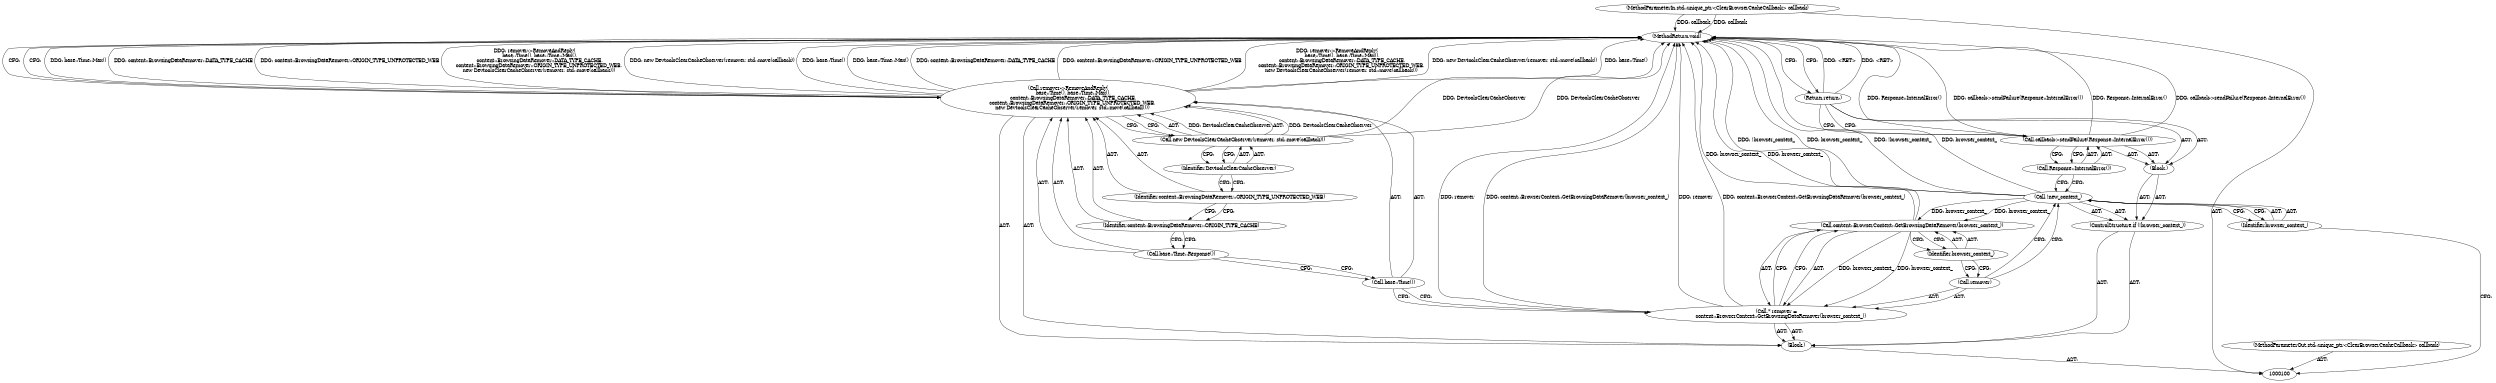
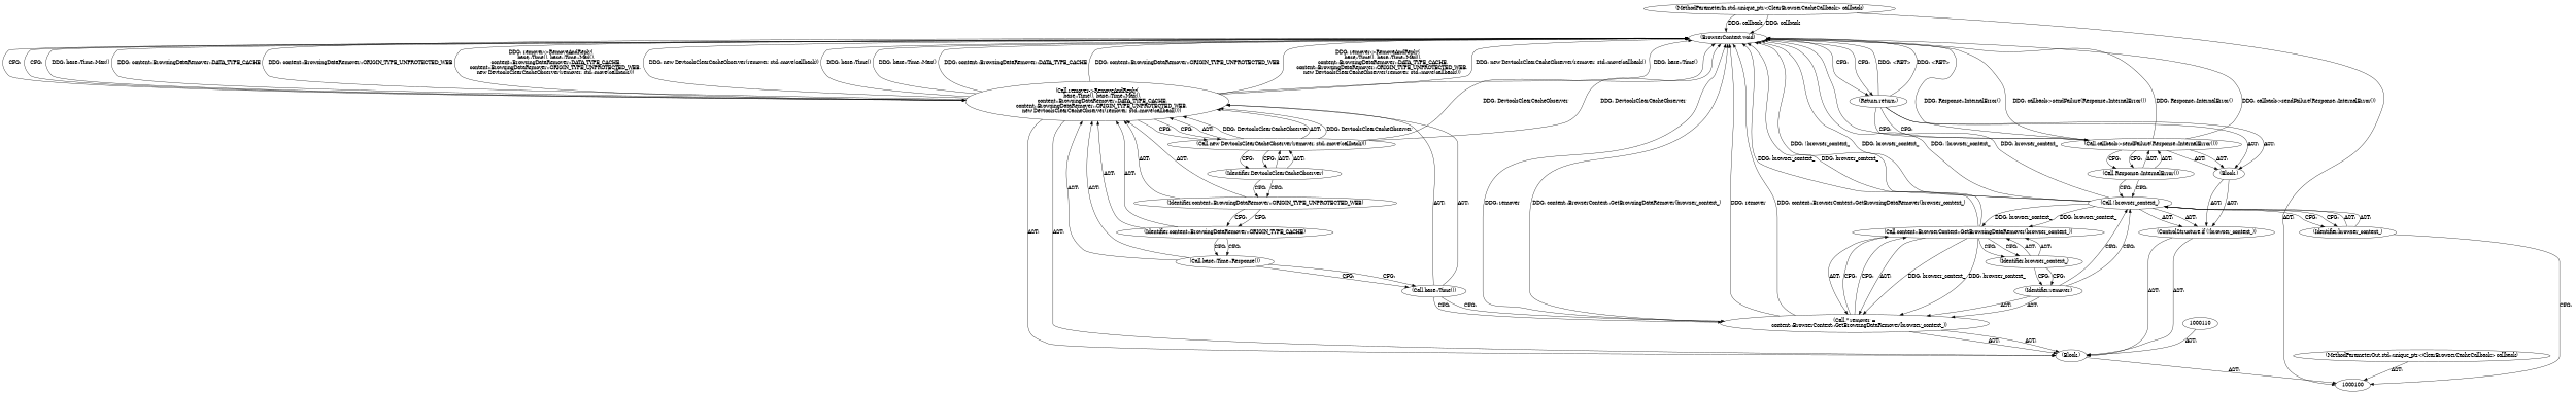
  digraph {
-   n1 [label="(MethodReturn,void)"]
+   n1 [label="(BrowserContext,void)"]
    n2 [label="(Return,return;)"]
    n3 [label="(Call,remover->RemoveAndReply(\n       base::Time(), base::Time::Max(),\n       content::BrowsingDataRemover::DATA_TYPE_CACHE,\n      content::BrowsingDataRemover::ORIGIN_TYPE_UNPROTECTED_WEB,\n      new DevtoolsClearCacheObserver(remover, std::move(callback))))"]
    n4 [label="(Block,)"]
    n5 [label="(Call,callback->sendFailure(Response::InternalError()))"]
    n6 [label="(Call,new DevtoolsClearCacheObserver(remover, std::move(callback)))"]
    n7 [label="(Block,)"]
    n8 [label="(Call,base::Time::Response())"]
    n9 [label="(Call,base::Time())"]
    n10 [label="(Call,* remover =\n      content::BrowserContext::GetBrowsingDataRemover(browser_context_))"]
    n11 [label="(Call,content::BrowserContext::GetBrowsingDataRemover(browser_context_))"]
    n12 [label="(Identifier,content::BrowsingDataRemover::ORIGIN_TYPE_CACHE)"]
    n13 [label="(Identifier,content::BrowsingDataRemover::ORIGIN_TYPE_UNPROTECTED_WEB)"]
    n14 [label="(Identifier,DevtoolsClearCacheObserver)"]
    n15 [label="(MethodParameterIn,std::unique_ptr<ClearBrowserCacheCallback> callback)"]
    1000100
    n17 [label="(MethodParameterOut,std::unique_ptr<ClearBrowserCacheCallback> callback)"]
    n18 [label="(ControlStructure,if (!browser_context_))"]
-   n19 [label="(Call,!new_context_)"]
+   n19 [label="(Call,!browser_context_)"]
    n20 [label="(Identifier,browser_context_)"]
    n21 [label="(Identifier,browser_context_)"]
    n22 [label="(Call,Response::InternalError())"]
-   n23 [label="(Call,remover)"]
+   n23 [label="(Identifier,remover)"]
+   1000110
    n1 -> n2 [label="CFG: "]
    n1 -> n2 [label="CFG: "]
    n1 -> n3 [label="CFG: "]
    n1 -> n3 [label="CFG: "]
    n2 -> n1 [label="DDG: <RET>"]
    n2 -> n1 [label="DDG: <RET>"]
    n2 -> n4 [label="AST: "]
    n2 -> n4 [label="AST: "]
    n2 -> n5 [label="CFG: "]
    n2 -> n5 [label="CFG: "]
    n3 -> n1 [label="DDG: base::Time::Max()"]
    n3 -> n1 [label="DDG: content::BrowsingDataRemover::DATA_TYPE_CACHE"]
    n3 -> n1 [label="DDG: content::BrowsingDataRemover::ORIGIN_TYPE_UNPROTECTED_WEB"]
    n3 -> n1 [label="DDG: remover->RemoveAndReply(\n       base::Time(), base::Time::Max(),\n       content::BrowsingDataRemover::DATA_TYPE_CACHE,\n      content::BrowsingDataRemover::ORIGIN_TYPE_UNPROTECTED_WEB,\n      new DevtoolsClearCacheObserver(remover, std::move(callback)))"]
    n3 -> n1 [label="DDG: new DevtoolsClearCacheObserver(remover, std::move(callback))"]
    n3 -> n1 [label="DDG: base::Time()"]
    n3 -> n1 [label="DDG: base::Time::Max()"]
    n3 -> n1 [label="DDG: content::BrowsingDataRemover::DATA_TYPE_CACHE"]
    n3 -> n1 [label="DDG: content::BrowsingDataRemover::ORIGIN_TYPE_UNPROTECTED_WEB"]
    n3 -> n1 [label="DDG: remover->RemoveAndReply(\n       base::Time(), base::Time::Max(),\n       content::BrowsingDataRemover::DATA_TYPE_CACHE,\n      content::BrowsingDataRemover::ORIGIN_TYPE_UNPROTECTED_WEB,\n      new DevtoolsClearCacheObserver(remover, std::move(callback)))"]
    n3 -> n1 [label="DDG: new DevtoolsClearCacheObserver(remover, std::move(callback))"]
    n3 -> n1 [label="DDG: base::Time()"]
    n3 -> n6 [label="CFG: "]
    n3 -> n6 [label="CFG: "]
    n3 -> n7 [label="AST: "]
    n3 -> n7 [label="AST: "]
    n4 -> n18 [label="AST: "]
    n4 -> n18 [label="AST: "]
    n5 -> n1 [label="DDG: Response::InternalError()"]
    n5 -> n1 [label="DDG: callback->sendFailure(Response::InternalError())"]
    n5 -> n1 [label="DDG: Response::InternalError()"]
    n5 -> n1 [label="DDG: callback->sendFailure(Response::InternalError())"]
    n5 -> n4 [label="AST: "]
    n5 -> n4 [label="AST: "]
    n5 -> n22 [label="CFG: "]
    n5 -> n22 [label="CFG: "]
    n6 -> n1 [label="DDG: DevtoolsClearCacheObserver"]
    n6 -> n1 [label="DDG: DevtoolsClearCacheObserver"]
    n6 -> n3 [label="AST: "]
    n6 -> n3 [label="DDG: DevtoolsClearCacheObserver"]
    n6 -> n3 [label="AST: "]
    n6 -> n3 [label="DDG: DevtoolsClearCacheObserver"]
    n6 -> n14 [label="CFG: "]
    n6 -> n14 [label="CFG: "]
    n7 -> 1000100 [label="AST: "]
    n8 -> n3 [label="AST: "]
    n8 -> n3 [label="AST: "]
    n8 -> n9 [label="CFG: "]
    n8 -> n9 [label="CFG: "]
    n9 -> n3 [label="AST: "]
    n9 -> n3 [label="AST: "]
    n9 -> n10 [label="CFG: "]
    n9 -> n10 [label="CFG: "]
    n10 -> n1 [label="DDG: remover"]
    n10 -> n1 [label="DDG: content::BrowserContext::GetBrowsingDataRemover(browser_context_)"]
    n10 -> n1 [label="DDG: remover"]
    n10 -> n1 [label="DDG: content::BrowserContext::GetBrowsingDataRemover(browser_context_)"]
    n10 -> n7 [label="AST: "]
    n10 -> n7 [label="AST: "]
    n10 -> n11 [label="CFG: "]
    n10 -> n11 [label="CFG: "]
    n11 -> n1 [label="DDG: browser_context_"]
    n11 -> n1 [label="DDG: browser_context_"]
    n11 -> n10 [label="AST: "]
    n11 -> n10 [label="DDG: browser_context_"]
    n11 -> n10 [label="AST: "]
    n11 -> n10 [label="DDG: browser_context_"]
    n11 -> n21 [label="CFG: "]
    n11 -> n21 [label="CFG: "]
    n12 -> n3 [label="AST: "]
    n12 -> n3 [label="AST: "]
    n12 -> n8 [label="CFG: "]
    n12 -> n8 [label="CFG: "]
    n13 -> n3 [label="AST: "]
    n13 -> n3 [label="AST: "]
    n13 -> n12 [label="CFG: "]
    n13 -> n12 [label="CFG: "]
    n14 -> n6 [label="AST: "]
    n14 -> n6 [label="AST: "]
    n14 -> n13 [label="CFG: "]
    n14 -> n13 [label="CFG: "]
    n15 -> n1 [label="DDG: callback"]
    n15 -> n1 [label="DDG: callback"]
    n15 -> 1000100 [label="AST: "]
    n17 -> 1000100 [label="AST: "]
    n18 -> n7 [label="AST: "]
    n18 -> n7 [label="AST: "]
    n19 -> n1 [label="DDG: !browser_context_"]
    n19 -> n1 [label="DDG: browser_context_"]
    n19 -> n1 [label="DDG: !browser_context_"]
    n19 -> n1 [label="DDG: browser_context_"]
    n19 -> n11 [label="DDG: browser_context_"]
    n19 -> n11 [label="DDG: browser_context_"]
    n19 -> n18 [label="AST: "]
    n19 -> n18 [label="AST: "]
    n19 -> n20 [label="CFG: "]
    n19 -> n20 [label="CFG: "]
    n20 -> 1000100 [label="CFG: "]
    n20 -> n19 [label="AST: "]
    n20 -> n19 [label="AST: "]
    n21 -> n11 [label="AST: "]
    n21 -> n11 [label="AST: "]
    n21 -> n23 [label="CFG: "]
    n21 -> n23 [label="CFG: "]
    n22 -> n5 [label="AST: "]
    n22 -> n5 [label="AST: "]
    n22 -> n19 [label="CFG: "]
    n22 -> n19 [label="CFG: "]
    n23 -> n10 [label="AST: "]
    n23 -> n10 [label="AST: "]
    n23 -> n19 [label="CFG: "]
    n23 -> n19 [label="CFG: "]
+   1000110 -> n7 [label="AST: "]
  }
